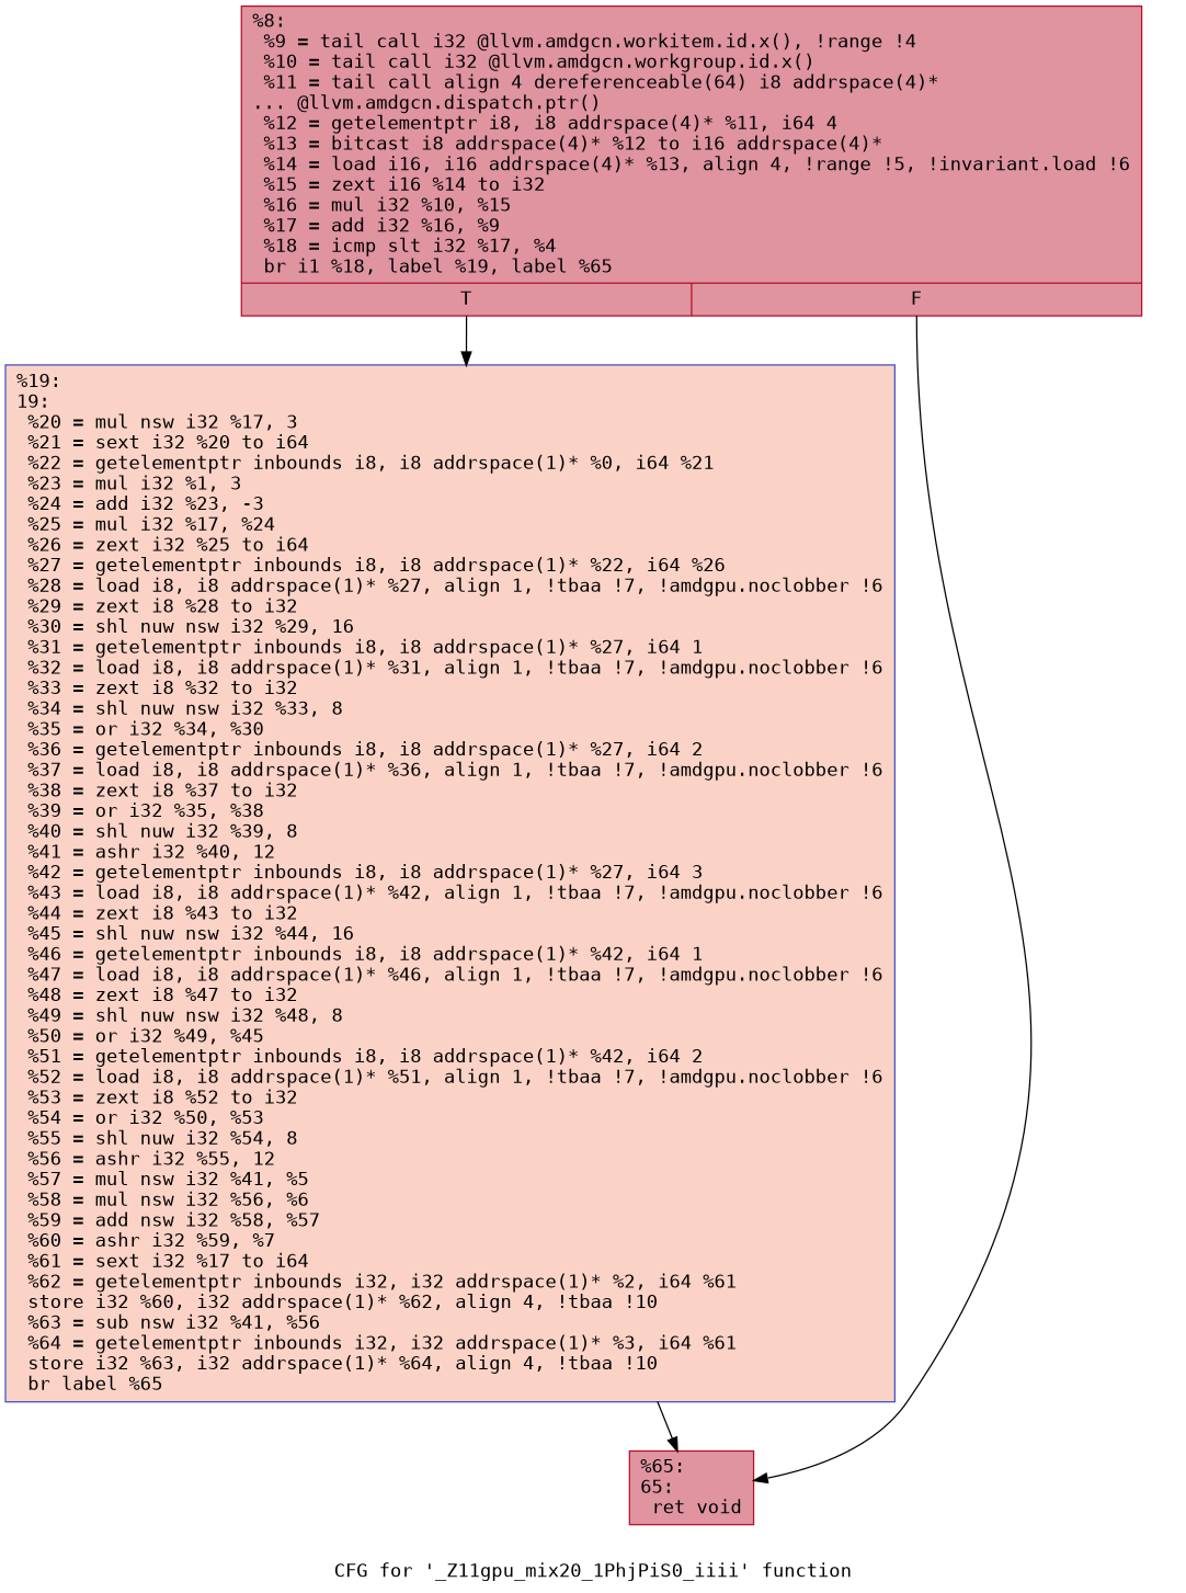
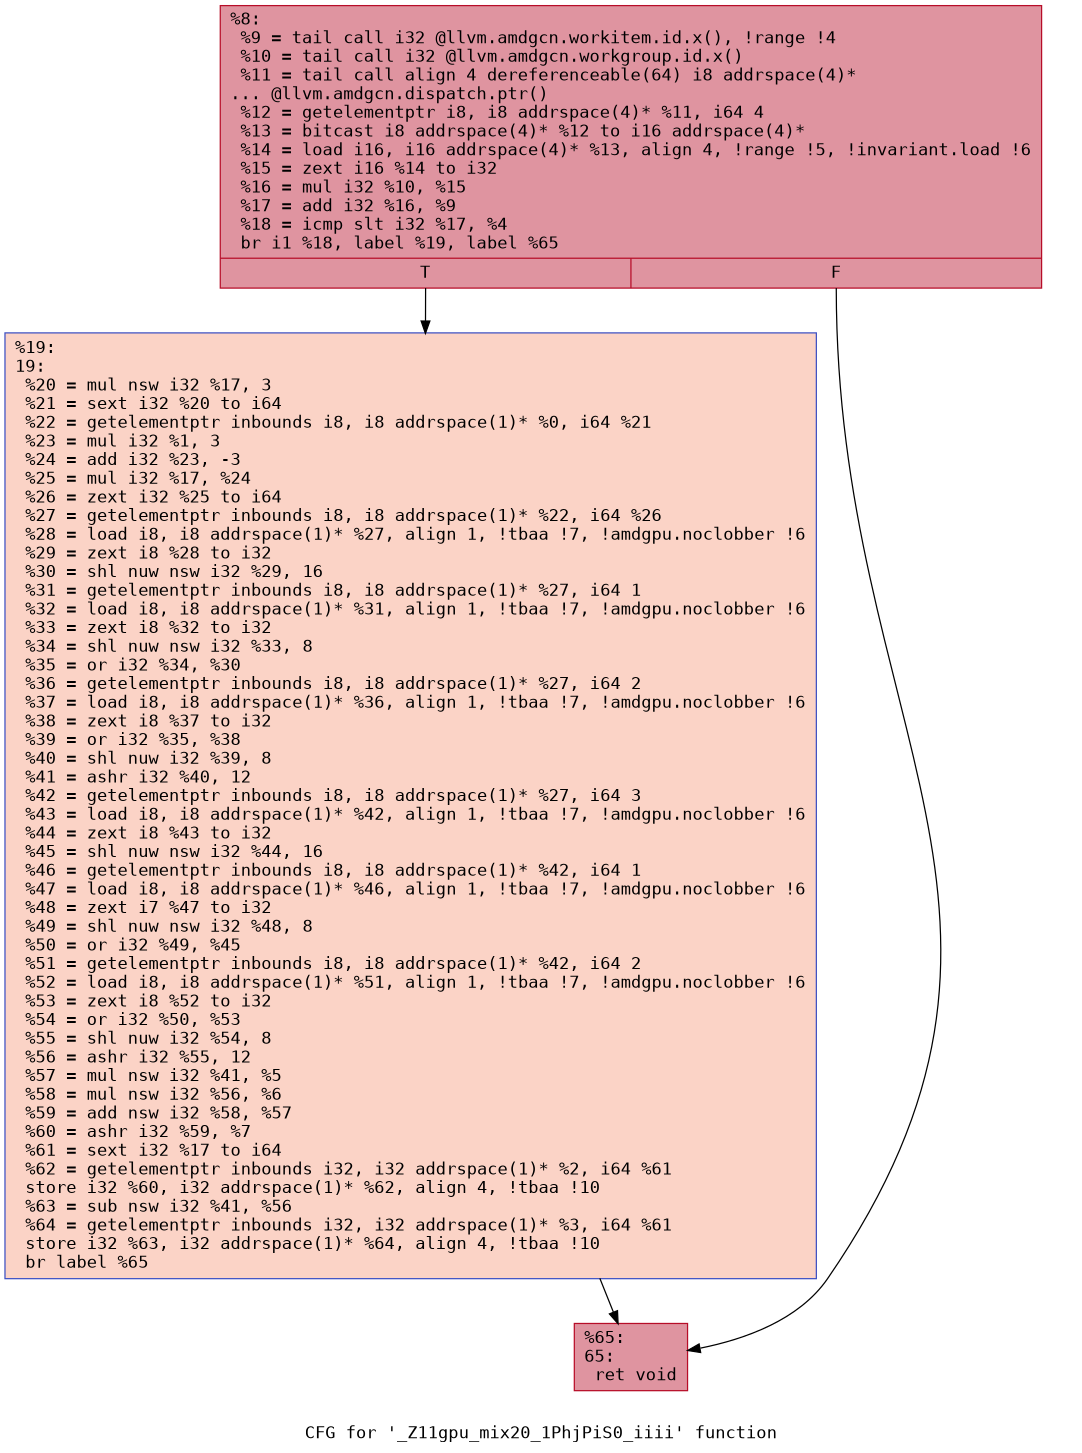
  digraph {
    label="CFG for '_Z11gpu_mix20_1PhjPiS0_iiii' function"
    fontname="DejaVu Sans Mono"
    node [color="#b70d28ff" fillcolor="#b70d2870" shape=record style=filled fontname="DejaVu Sans Mono"]
    edge [fontname="DejaVu Sans Mono"]
    n1 [label="{%8:\l  %9 = tail call i32 @llvm.amdgcn.workitem.id.x(), !range !4\l  %10 = tail call i32 @llvm.amdgcn.workgroup.id.x()\l  %11 = tail call align 4 dereferenceable(64) i8 addrspace(4)*\l... @llvm.amdgcn.dispatch.ptr()\l  %12 = getelementptr i8, i8 addrspace(4)* %11, i64 4\l  %13 = bitcast i8 addrspace(4)* %12 to i16 addrspace(4)*\l  %14 = load i16, i16 addrspace(4)* %13, align 4, !range !5, !invariant.load !6\l  %15 = zext i16 %14 to i32\l  %16 = mul i32 %10, %15\l  %17 = add i32 %16, %9\l  %18 = icmp slt i32 %17, %4\l  br i1 %18, label %19, label %65\l|{<s0>T|<s1>F}}"]
-   n2 [color="#3d50c3ff" fillcolor="#f59c7d70" label="{%19:\l19:                                               \l  %20 = mul nsw i32 %17, 3\l  %21 = sext i32 %20 to i64\l  %22 = getelementptr inbounds i8, i8 addrspace(1)* %0, i64 %21\l  %23 = mul i32 %1, 3\l  %24 = add i32 %23, -3\l  %25 = mul i32 %17, %24\l  %26 = zext i32 %25 to i64\l  %27 = getelementptr inbounds i8, i8 addrspace(1)* %22, i64 %26\l  %28 = load i8, i8 addrspace(1)* %27, align 1, !tbaa !7, !amdgpu.noclobber !6\l  %29 = zext i8 %28 to i32\l  %30 = shl nuw nsw i32 %29, 16\l  %31 = getelementptr inbounds i8, i8 addrspace(1)* %27, i64 1\l  %32 = load i8, i8 addrspace(1)* %31, align 1, !tbaa !7, !amdgpu.noclobber !6\l  %33 = zext i8 %32 to i32\l  %34 = shl nuw nsw i32 %33, 8\l  %35 = or i32 %34, %30\l  %36 = getelementptr inbounds i8, i8 addrspace(1)* %27, i64 2\l  %37 = load i8, i8 addrspace(1)* %36, align 1, !tbaa !7, !amdgpu.noclobber !6\l  %38 = zext i8 %37 to i32\l  %39 = or i32 %35, %38\l  %40 = shl nuw i32 %39, 8\l  %41 = ashr i32 %40, 12\l  %42 = getelementptr inbounds i8, i8 addrspace(1)* %27, i64 3\l  %43 = load i8, i8 addrspace(1)* %42, align 1, !tbaa !7, !amdgpu.noclobber !6\l  %44 = zext i8 %43 to i32\l  %45 = shl nuw nsw i32 %44, 16\l  %46 = getelementptr inbounds i8, i8 addrspace(1)* %42, i64 1\l  %47 = load i8, i8 addrspace(1)* %46, align 1, !tbaa !7, !amdgpu.noclobber !6\l  %48 = zext i8 %47 to i32\l  %49 = shl nuw nsw i32 %48, 8\l  %50 = or i32 %49, %45\l  %51 = getelementptr inbounds i8, i8 addrspace(1)* %42, i64 2\l  %52 = load i8, i8 addrspace(1)* %51, align 1, !tbaa !7, !amdgpu.noclobber !6\l  %53 = zext i8 %52 to i32\l  %54 = or i32 %50, %53\l  %55 = shl nuw i32 %54, 8\l  %56 = ashr i32 %55, 12\l  %57 = mul nsw i32 %41, %5\l  %58 = mul nsw i32 %56, %6\l  %59 = add nsw i32 %58, %57\l  %60 = ashr i32 %59, %7\l  %61 = sext i32 %17 to i64\l  %62 = getelementptr inbounds i32, i32 addrspace(1)* %2, i64 %61\l  store i32 %60, i32 addrspace(1)* %62, align 4, !tbaa !10\l  %63 = sub nsw i32 %41, %56\l  %64 = getelementptr inbounds i32, i32 addrspace(1)* %3, i64 %61\l  store i32 %63, i32 addrspace(1)* %64, align 4, !tbaa !10\l  br label %65\l}"]
+   n2 [color="#3d50c3ff" fillcolor="#f59c7d70" label="{%19:\l19:                                               \l  %20 = mul nsw i32 %17, 3\l  %21 = sext i32 %20 to i64\l  %22 = getelementptr inbounds i8, i8 addrspace(1)* %0, i64 %21\l  %23 = mul i32 %1, 3\l  %24 = add i32 %23, -3\l  %25 = mul i32 %17, %24\l  %26 = zext i32 %25 to i64\l  %27 = getelementptr inbounds i8, i8 addrspace(1)* %22, i64 %26\l  %28 = load i8, i8 addrspace(1)* %27, align 1, !tbaa !7, !amdgpu.noclobber !6\l  %29 = zext i8 %28 to i32\l  %30 = shl nuw nsw i32 %29, 16\l  %31 = getelementptr inbounds i8, i8 addrspace(1)* %27, i64 1\l  %32 = load i8, i8 addrspace(1)* %31, align 1, !tbaa !7, !amdgpu.noclobber !6\l  %33 = zext i8 %32 to i32\l  %34 = shl nuw nsw i32 %33, 8\l  %35 = or i32 %34, %30\l  %36 = getelementptr inbounds i8, i8 addrspace(1)* %27, i64 2\l  %37 = load i8, i8 addrspace(1)* %36, align 1, !tbaa !7, !amdgpu.noclobber !6\l  %38 = zext i8 %37 to i32\l  %39 = or i32 %35, %38\l  %40 = shl nuw i32 %39, 8\l  %41 = ashr i32 %40, 12\l  %42 = getelementptr inbounds i8, i8 addrspace(1)* %27, i64 3\l  %43 = load i8, i8 addrspace(1)* %42, align 1, !tbaa !7, !amdgpu.noclobber !6\l  %44 = zext i8 %43 to i32\l  %45 = shl nuw nsw i32 %44, 16\l  %46 = getelementptr inbounds i8, i8 addrspace(1)* %42, i64 1\l  %47 = load i8, i8 addrspace(1)* %46, align 1, !tbaa !7, !amdgpu.noclobber !6\l  %48 = zext i7 %47 to i32\l  %49 = shl nuw nsw i32 %48, 8\l  %50 = or i32 %49, %45\l  %51 = getelementptr inbounds i8, i8 addrspace(1)* %42, i64 2\l  %52 = load i8, i8 addrspace(1)* %51, align 1, !tbaa !7, !amdgpu.noclobber !6\l  %53 = zext i8 %52 to i32\l  %54 = or i32 %50, %53\l  %55 = shl nuw i32 %54, 8\l  %56 = ashr i32 %55, 12\l  %57 = mul nsw i32 %41, %5\l  %58 = mul nsw i32 %56, %6\l  %59 = add nsw i32 %58, %57\l  %60 = ashr i32 %59, %7\l  %61 = sext i32 %17 to i64\l  %62 = getelementptr inbounds i32, i32 addrspace(1)* %2, i64 %61\l  store i32 %60, i32 addrspace(1)* %62, align 4, !tbaa !10\l  %63 = sub nsw i32 %41, %56\l  %64 = getelementptr inbounds i32, i32 addrspace(1)* %3, i64 %61\l  store i32 %63, i32 addrspace(1)* %64, align 4, !tbaa !10\l  br label %65\l}"]
    n3 [label="{%65:\l65:                                               \l  ret void\l}"]
    n1 -> n2 [tailport=s0]
    n1 -> n3 [tailport=s1]
    n2 -> n3
  }
